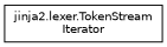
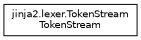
  digraph {
    rankdir=LR
-   n1 [color=black fillcolor=white fontname=Helvetica fontsize=10 height=0.2 label="jinja2.lexer.TokenStream\lIterator" shape=record style=filled width=0.4]
+   n1 [color=black fillcolor=white fontname=Helvetica fontsize=10 height=0.2 label="jinja2.lexer.TokenStream\lTokenStream" shape=record style=filled width=0.4]
  }
